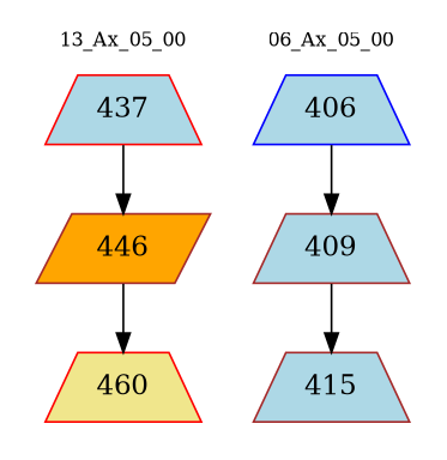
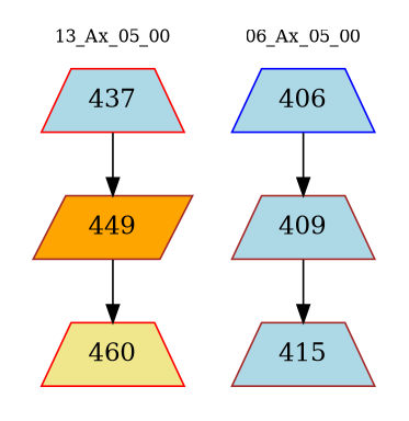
  digraph {
    node [color=brown fillcolor=lightblue shape=trapezium style=filled]
    edge [color=black]
-   n1 [fillcolor=orange label=446 shape=parallelogram]
+   n1 [fillcolor=orange label=449 shape=parallelogram]
    n2 [color=red label=437]
    n3 [color=red fillcolor=khaki label=460]
    n4 [label=409]
    n5 [color=blue label=406]
    n6 [label=415]
    subgraph cluster_1 {
      color=white
      fontsize=10
      label="13_Ax_05_00"
      n1
      n2
      n3
    }
    subgraph cluster_2 {
      color=white
      fontsize=10
      label="06_Ax_05_00"
      n4
      n5
      n6
    }
    n1 -> n3
    n2 -> n1
    n4 -> n6
    n5 -> n4
  }
